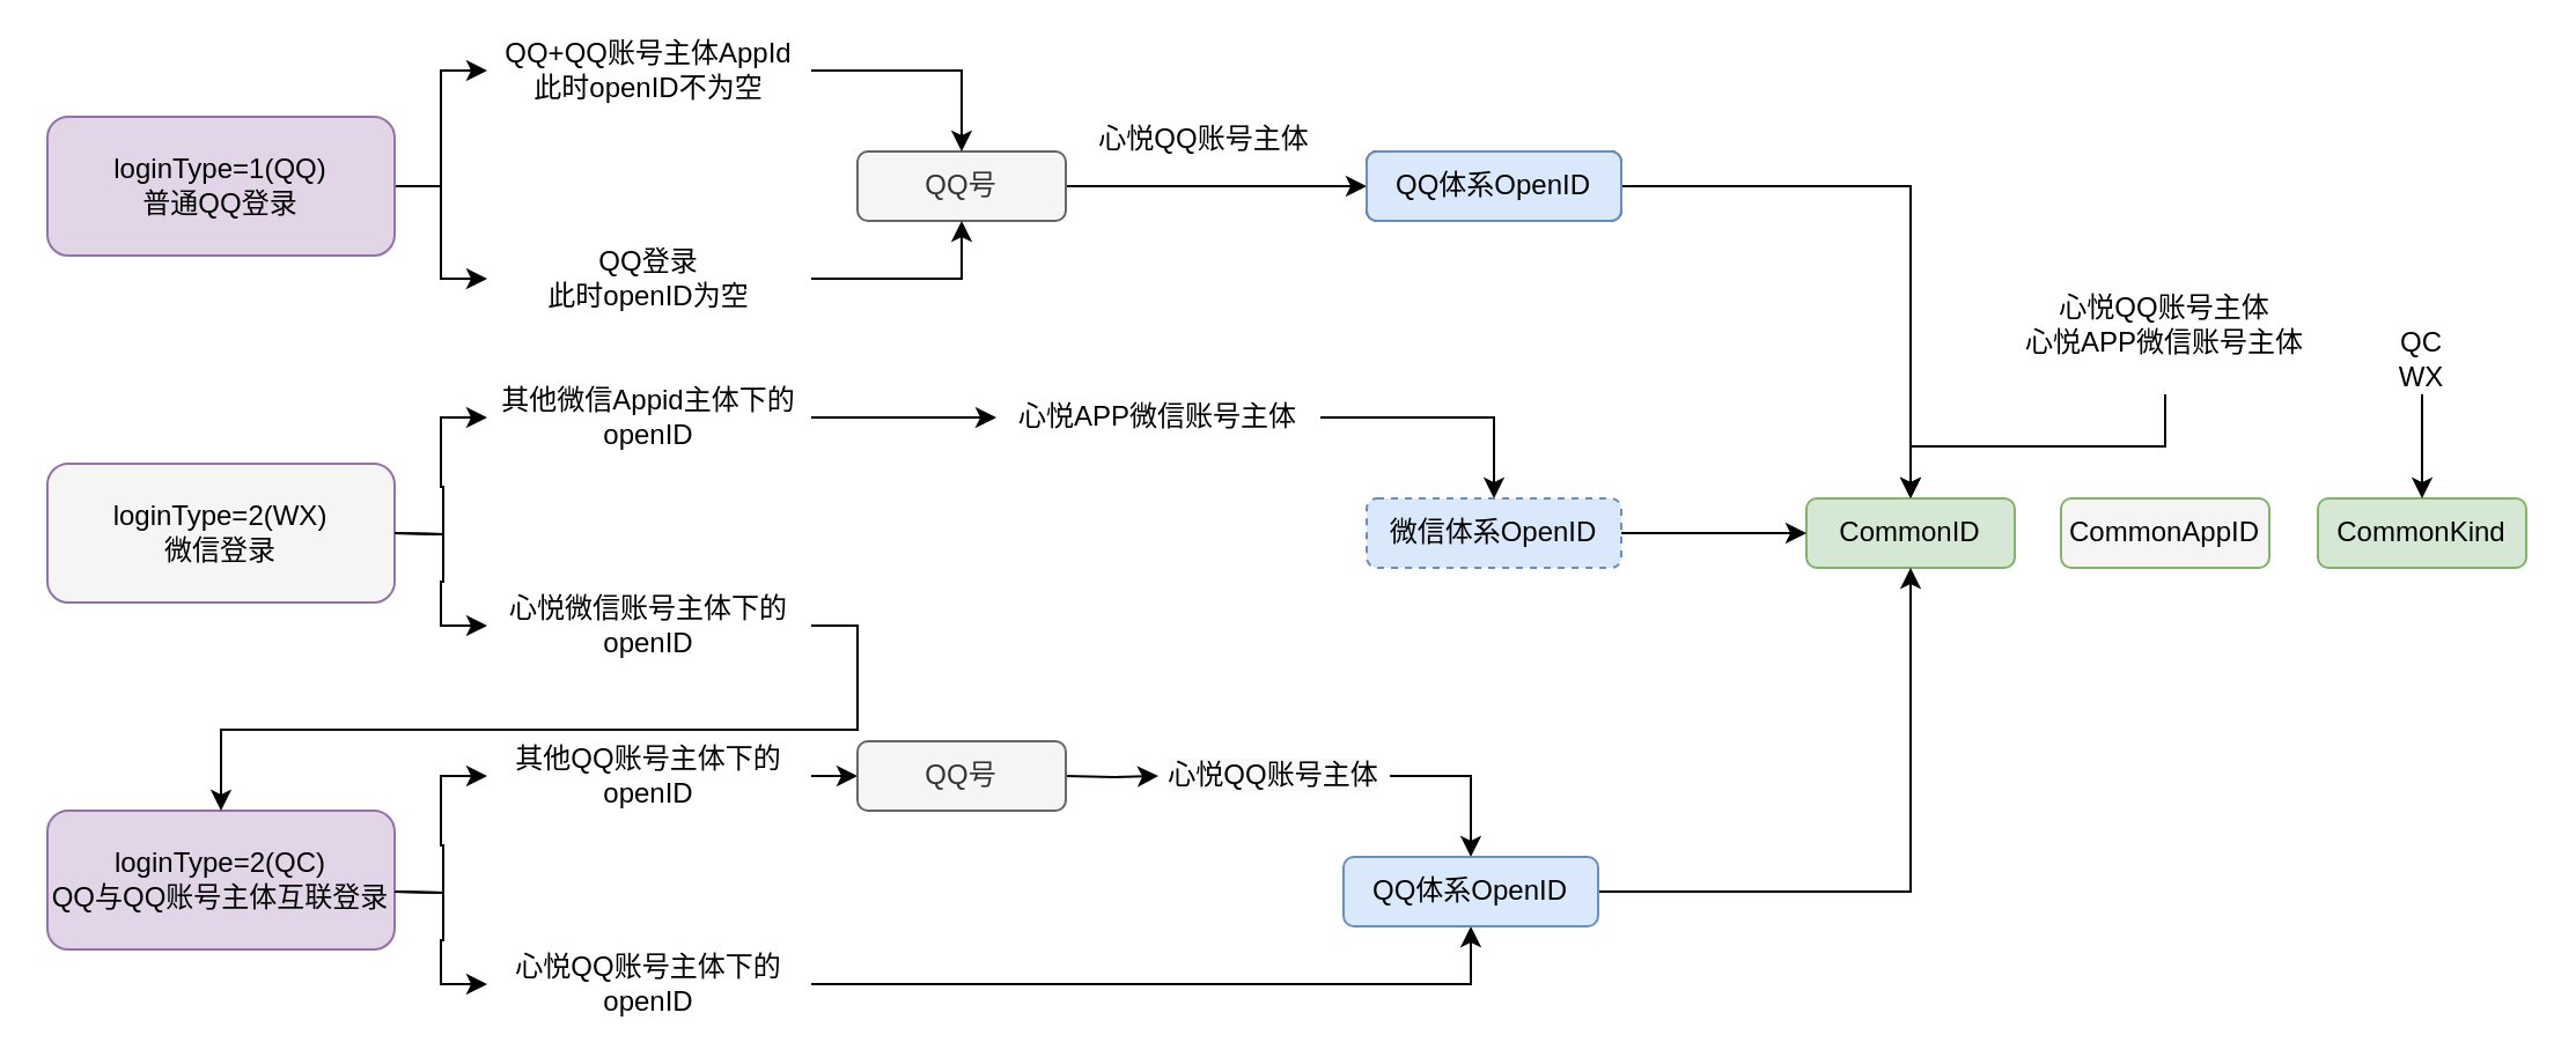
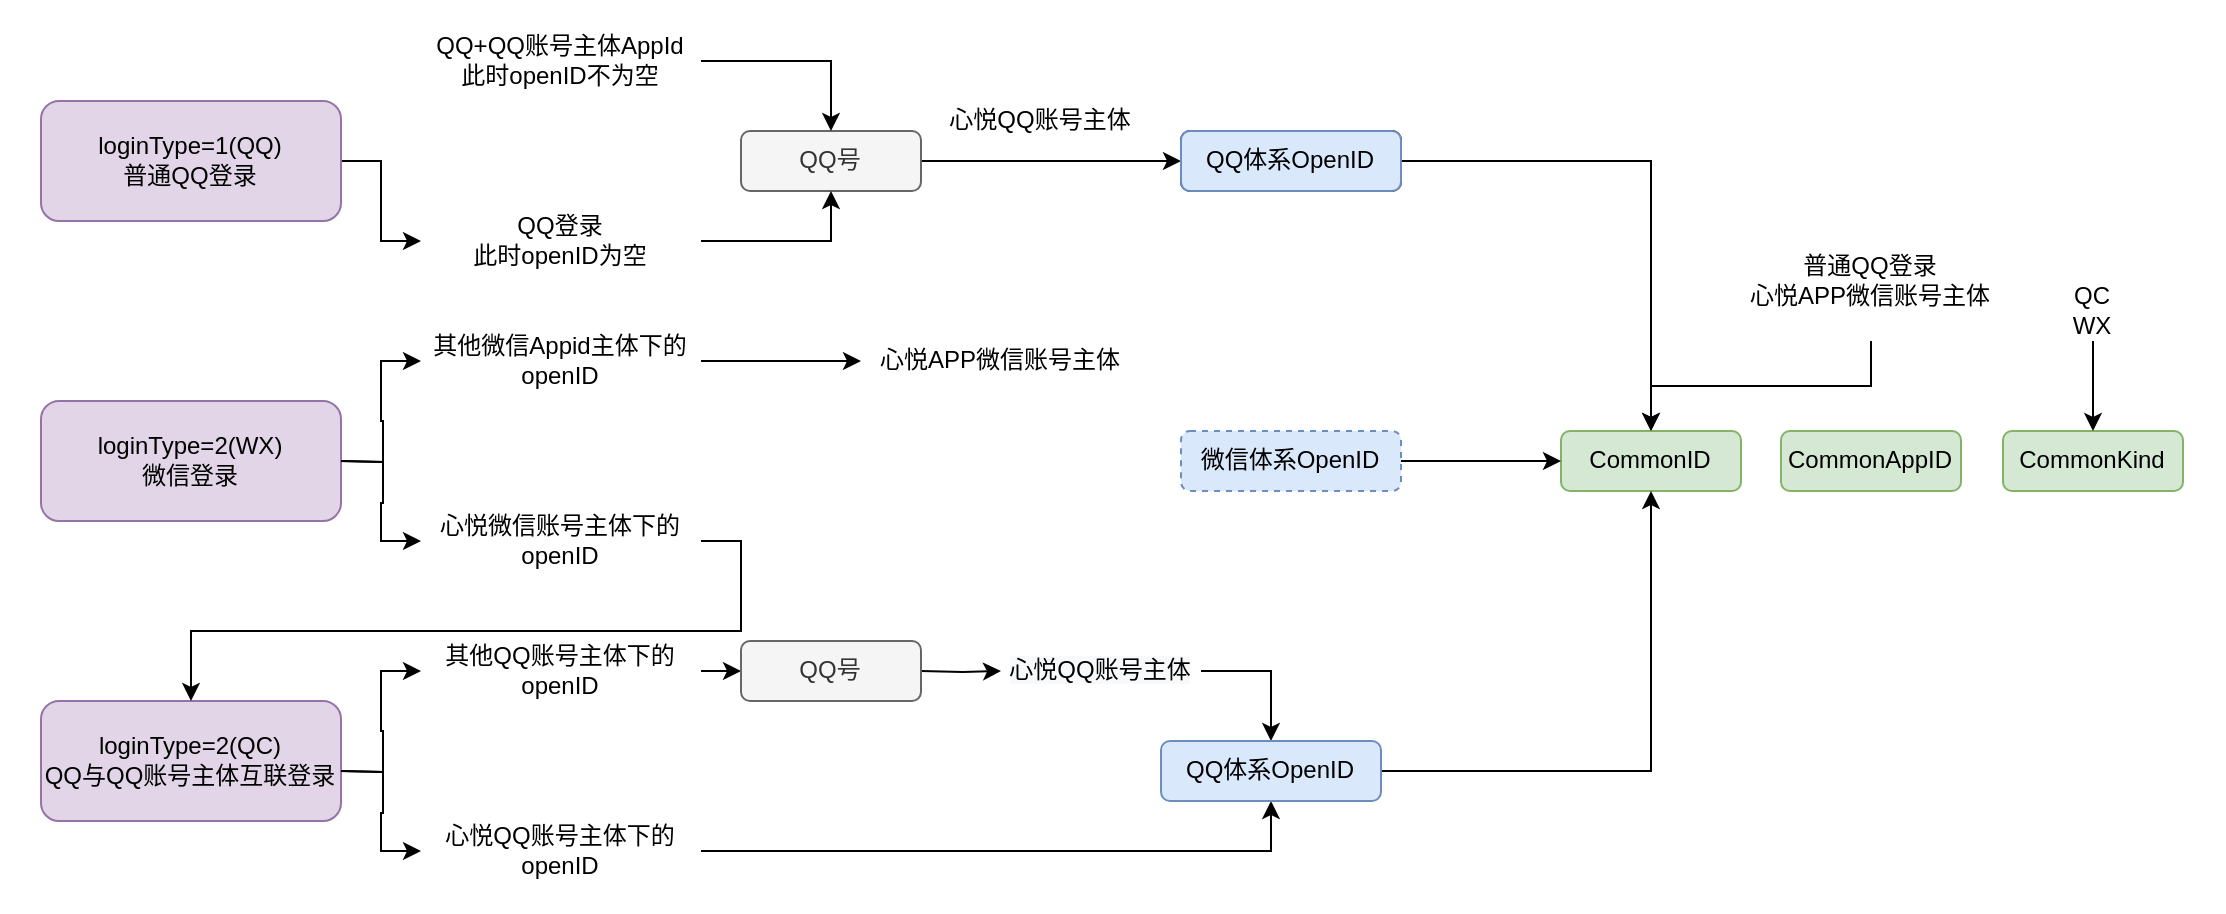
  <mxCell id="0" />
  <mxCell id="1" parent="0" />
- <mxCell id="2" style="edgeStyle=orthogonalEdgeStyle;rounded=0;orthogonalLoop=1;jettySize=auto;html=1;exitX=1;exitY=0.5;exitDx=0;exitDy=0;entryX=0;entryY=0.5;entryDx=0;entryDy=0;" edge="1" parent="1" source="4" target="10"><mxGeometry relative="1" as="geometry" /></mxCell>
  <mxCell id="3" style="edgeStyle=orthogonalEdgeStyle;rounded=0;orthogonalLoop=1;jettySize=auto;html=1;exitX=1;exitY=0.5;exitDx=0;exitDy=0;entryX=0;entryY=0.5;entryDx=0;entryDy=0;" edge="1" parent="1" source="4" target="12"><mxGeometry relative="1" as="geometry" /></mxCell>
  <mxCell id="4" value="loginType=1(QQ)&lt;br&gt;普通QQ登录" style="rounded=1;whiteSpace=wrap;html=1;fillColor=#e1d5e7;strokeColor=#9673a6;" vertex="1" parent="1"><mxGeometry x="20" y="50" width="150" height="60" as="geometry" /></mxCell>
- <mxCell id="5" value="loginType=2(WX)&lt;br&gt;微信登录" style="rounded=1;whiteSpace=wrap;html=1;fillColor=#f5f5f5;strokeColor=#9673a6;" vertex="1" parent="1"><mxGeometry x="20" y="200" width="150" height="60" as="geometry" /></mxCell>
+ <mxCell id="5" value="loginType=2(WX)&lt;br&gt;微信登录" style="rounded=1;whiteSpace=wrap;html=1;fillColor=#e1d5e7;strokeColor=#9673a6;" vertex="1" parent="1"><mxGeometry x="20" y="200" width="150" height="60" as="geometry" /></mxCell>
  <mxCell id="6" value="loginType=2(QC)&lt;br&gt;QQ与QQ账号主体互联登录" style="rounded=1;whiteSpace=wrap;html=1;fillColor=#e1d5e7;strokeColor=#9673a6;" vertex="1" parent="1"><mxGeometry x="20" y="350" width="150" height="60" as="geometry" /></mxCell>
  <mxCell id="7" style="edgeStyle=orthogonalEdgeStyle;rounded=0;orthogonalLoop=1;jettySize=auto;html=1;exitX=1;exitY=0.5;exitDx=0;exitDy=0;" edge="1" parent="1" source="8" target="14"><mxGeometry relative="1" as="geometry"><Array as="points"><mxPoint x="550" y="80" /><mxPoint x="550" y="80" /></Array></mxGeometry></mxCell>
  <mxCell id="8" value="QQ号" style="rounded=1;whiteSpace=wrap;html=1;fillColor=#f5f5f5;strokeColor=#666666;fontColor=#333333;" vertex="1" parent="1"><mxGeometry x="370" y="65" width="90" height="30" as="geometry" /></mxCell>
  <mxCell id="9" style="edgeStyle=orthogonalEdgeStyle;rounded=0;orthogonalLoop=1;jettySize=auto;html=1;exitX=1;exitY=0.5;exitDx=0;exitDy=0;entryX=0.5;entryY=0;entryDx=0;entryDy=0;" edge="1" parent="1" source="10" target="8"><mxGeometry relative="1" as="geometry" /></mxCell>
  <mxCell id="10" value="QQ+QQ账号主体AppId&lt;br&gt;此时openID不为空" style="text;html=1;strokeColor=none;fillColor=none;align=center;verticalAlign=middle;whiteSpace=wrap;rounded=0;" vertex="1" parent="1"><mxGeometry x="210" y="20" width="140" height="20" as="geometry" /></mxCell>
  <mxCell id="11" style="edgeStyle=orthogonalEdgeStyle;rounded=0;orthogonalLoop=1;jettySize=auto;html=1;exitX=1;exitY=0.5;exitDx=0;exitDy=0;" edge="1" parent="1" source="12" target="8"><mxGeometry relative="1" as="geometry" /></mxCell>
  <mxCell id="12" value="QQ登录&lt;br&gt;此时openID为空" style="text;html=1;strokeColor=none;fillColor=none;align=center;verticalAlign=middle;whiteSpace=wrap;rounded=0;" vertex="1" parent="1"><mxGeometry x="210" y="110" width="140" height="20" as="geometry" /></mxCell>
  <mxCell id="13" style="edgeStyle=orthogonalEdgeStyle;rounded=0;orthogonalLoop=1;jettySize=auto;html=1;exitX=1;exitY=0.5;exitDx=0;exitDy=0;entryX=0.5;entryY=0;entryDx=0;entryDy=0;" edge="1" parent="1" source="14" target="16"><mxGeometry relative="1" as="geometry" /></mxCell>
  <mxCell id="14" value="QQ体系OpenID" style="rounded=1;whiteSpace=wrap;html=1;" vertex="1" parent="1"><mxGeometry x="590" y="65" width="110" height="30" as="geometry" /></mxCell>
  <mxCell id="15" value="心悦QQ账号主体" style="text;html=1;strokeColor=none;fillColor=none;align=center;verticalAlign=middle;whiteSpace=wrap;rounded=0;" vertex="1" parent="1"><mxGeometry x="470" y="50" width="100" height="20" as="geometry" /></mxCell>
  <mxCell id="16" value="CommonID" style="rounded=1;whiteSpace=wrap;html=1;fillColor=#d5e8d4;strokeColor=#82b366;" vertex="1" parent="1"><mxGeometry x="780" y="215" width="90" height="30" as="geometry" /></mxCell>
- <mxCell id="17" value="CommonAppID" style="rounded=1;whiteSpace=wrap;html=1;fillColor=#f5f5f5;strokeColor=#82b366;" vertex="1" parent="1"><mxGeometry x="890" y="215" width="90" height="30" as="geometry" /></mxCell>
+ <mxCell id="17" value="CommonAppID" style="rounded=1;whiteSpace=wrap;html=1;fillColor=#d5e8d4;strokeColor=#82b366;" vertex="1" parent="1"><mxGeometry x="890" y="215" width="90" height="30" as="geometry" /></mxCell>
  <mxCell id="18" value="CommonKind" style="rounded=1;whiteSpace=wrap;html=1;fillColor=#d5e8d4;strokeColor=#82b366;" vertex="1" parent="1"><mxGeometry x="1001" y="215" width="90" height="30" as="geometry" /></mxCell>
  <mxCell id="19" style="edgeStyle=orthogonalEdgeStyle;rounded=0;orthogonalLoop=1;jettySize=auto;html=1;exitX=1;exitY=0.5;exitDx=0;exitDy=0;entryX=0;entryY=0.5;entryDx=0;entryDy=0;" edge="1" parent="1" target="22"><mxGeometry relative="1" as="geometry"><mxPoint x="170" y="230" as="sourcePoint" /></mxGeometry></mxCell>
  <mxCell id="20" style="edgeStyle=orthogonalEdgeStyle;rounded=0;orthogonalLoop=1;jettySize=auto;html=1;exitX=1;exitY=0.5;exitDx=0;exitDy=0;entryX=0;entryY=0.5;entryDx=0;entryDy=0;" edge="1" parent="1" target="24"><mxGeometry relative="1" as="geometry"><mxPoint x="170" y="230" as="sourcePoint" /></mxGeometry></mxCell>
- <mxCell id="21" style="edgeStyle=orthogonalEdgeStyle;rounded=0;orthogonalLoop=1;jettySize=auto;html=1;exitX=1;exitY=0.5;exitDx=0;exitDy=0;entryX=0.5;entryY=0;entryDx=0;entryDy=0;" edge="1" parent="1" source="31" target="26"><mxGeometry relative="1" as="geometry"><Array as="points"><mxPoint x="645" y="180" /></Array></mxGeometry></mxCell>
  <mxCell id="22" value="其他微信Appid主体下的openID" style="text;html=1;strokeColor=none;fillColor=none;align=center;verticalAlign=middle;whiteSpace=wrap;rounded=0;" vertex="1" parent="1"><mxGeometry x="210" y="170" width="140" height="20" as="geometry" /></mxCell>
  <mxCell id="23" style="edgeStyle=orthogonalEdgeStyle;rounded=0;orthogonalLoop=1;jettySize=auto;html=1;exitX=1;exitY=0.5;exitDx=0;exitDy=0;" edge="1" parent="1" source="24" target="6"><mxGeometry relative="1" as="geometry"><mxPoint x="415" y="245" as="targetPoint" /></mxGeometry></mxCell>
  <mxCell id="24" value="心悦微信账号主体下的openID" style="text;html=1;strokeColor=none;fillColor=none;align=center;verticalAlign=middle;whiteSpace=wrap;rounded=0;" vertex="1" parent="1"><mxGeometry x="210" y="260" width="140" height="20" as="geometry" /></mxCell>
  <mxCell id="25" style="edgeStyle=orthogonalEdgeStyle;rounded=0;orthogonalLoop=1;jettySize=auto;html=1;exitX=1;exitY=0.5;exitDx=0;exitDy=0;" edge="1" parent="1" source="26" target="16"><mxGeometry relative="1" as="geometry" /></mxCell>
  <mxCell id="26" value="微信体系OpenID" style="rounded=1;whiteSpace=wrap;html=1;fillColor=#dae8fc;strokeColor=#6c8ebf;dashed=1;" vertex="1" parent="1"><mxGeometry x="590" y="215" width="110" height="30" as="geometry" /></mxCell>
  <mxCell id="27" style="edgeStyle=orthogonalEdgeStyle;rounded=0;orthogonalLoop=1;jettySize=auto;html=1;exitX=1;exitY=0.5;exitDx=0;exitDy=0;entryX=0;entryY=0.5;entryDx=0;entryDy=0;" edge="1" parent="1" target="29"><mxGeometry relative="1" as="geometry"><mxPoint x="170" y="385" as="sourcePoint" /></mxGeometry></mxCell>
  <mxCell id="28" style="edgeStyle=orthogonalEdgeStyle;rounded=0;orthogonalLoop=1;jettySize=auto;html=1;exitX=1;exitY=0.5;exitDx=0;exitDy=0;entryX=0;entryY=0.5;entryDx=0;entryDy=0;" edge="1" parent="1" target="30"><mxGeometry relative="1" as="geometry"><mxPoint x="170" y="385" as="sourcePoint" /></mxGeometry></mxCell>
  <mxCell id="29" value="其他QQ账号主体下的&lt;br&gt;openID" style="text;html=1;strokeColor=none;fillColor=none;align=center;verticalAlign=middle;whiteSpace=wrap;rounded=0;" vertex="1" parent="1"><mxGeometry x="210" y="325" width="140" height="20" as="geometry" /></mxCell>
  <mxCell id="30" value="心悦QQ账号主体下的openID" style="text;html=1;strokeColor=none;fillColor=none;align=center;verticalAlign=middle;whiteSpace=wrap;rounded=0;" vertex="1" parent="1"><mxGeometry x="210" y="415" width="140" height="20" as="geometry" /></mxCell>
  <mxCell id="31" value="心悦APP微信账号主体" style="text;html=1;strokeColor=none;fillColor=none;align=center;verticalAlign=middle;whiteSpace=wrap;rounded=0;" vertex="1" parent="1"><mxGeometry x="430" y="170" width="140" height="20" as="geometry" /></mxCell>
  <mxCell id="32" style="edgeStyle=orthogonalEdgeStyle;rounded=0;orthogonalLoop=1;jettySize=auto;html=1;exitX=1;exitY=0.5;exitDx=0;exitDy=0;entryX=0;entryY=0.5;entryDx=0;entryDy=0;" edge="1" parent="1" source="22" target="31"><mxGeometry relative="1" as="geometry"><mxPoint x="350" y="180" as="sourcePoint" /><mxPoint x="645" y="215" as="targetPoint" /><Array as="points" /></mxGeometry></mxCell>
  <mxCell id="33" style="edgeStyle=orthogonalEdgeStyle;rounded=0;orthogonalLoop=1;jettySize=auto;html=1;exitX=1;exitY=0.5;exitDx=0;exitDy=0;entryX=0.5;entryY=0;entryDx=0;entryDy=0;" edge="1" parent="1" source="39" target="37"><mxGeometry relative="1" as="geometry"><Array as="points"><mxPoint x="635" y="335" /></Array></mxGeometry></mxCell>
  <mxCell id="34" value="&lt;span style=&quot;color: rgba(0 , 0 , 0 , 0) ; font-family: monospace ; font-size: 0px ; background-color: rgb(248 , 249 , 250)&quot;&gt;%3CmxGraphModel%3E%3Croot%3E%3CmxCell%20id%3D%220%22%2F%3E%3CmxCell%20id%3D%221%22%20parent%3D%220%22%2F%3E%3CmxCell%20id%3D%222%22%20value%3D%22%E5%BF%83%E6%82%A6QQ%E8%B4%A6%E5%8F%B7%E4%B8%BB%E4%BD%93101484782%22%20style%3D%22text%3Bhtml%3D1%3BstrokeColor%3Dnone%3BfillColor%3Dnone%3Balign%3Dcenter%3BverticalAlign%3Dmiddle%3BwhiteSpace%3Dwrap%3Brounded%3D0%3B%22%20vertex%3D%221%22%20parent%3D%221%22%3E%3CmxGeometry%20x%3D%22520%22%20y%3D%22120%22%20width%3D%22100%22%20height%3D%2220%22%20as%3D%22geometry%22%2F%3E%3C%2FmxCell%3E%3C%2Froot%3E%3C%2FmxGraphModel%3E&lt;/span&gt;&lt;span style=&quot;color: rgba(0 , 0 , 0 , 0) ; font-family: monospace ; font-size: 0px ; background-color: rgb(248 , 249 , 250)&quot;&gt;%3CmxGraphModel%3E%3Croot%3E%3CmxCell%20id%3D%220%22%2F%3E%3CmxCell%20id%3D%221%22%20parent%3D%220%22%2F%3E%3CmxCell%20id%3D%222%22%20value%3D%22%E5%BF%83%E6%82%A6QQ%E8%B4%A6%E5%8F%B7%E4%B8%BB%E4%BD%93101484782%22%20style%3D%22text%3Bhtml%3D1%3BstrokeColor%3Dnone%3BfillColor%3Dnone%3Balign%3Dcenter%3BverticalAlign%3Dmiddle%3BwhiteSpace%3Dwrap%3Brounded%3D0%3B%22%20vertex%3D%221%22%20parent%3D%221%22%3E%3CmxGeometry%20x%3D%22520%22%20y%3D%22120%22%20width%3D%22100%22%20height%3D%2220%22%20as%3D%22geometry%22%2F%3E%3C%2FmxCell%3E%3C%2Froot%3E%3C%2FmxGraphModel%3E&lt;/span&gt;" style="edgeLabel;html=1;align=center;verticalAlign=middle;resizable=0;points=[];" vertex="1" connectable="0" parent="33"><mxGeometry x="-0.254" y="-1" relative="1" as="geometry"><mxPoint as="offset" /></mxGeometry></mxCell>
  <mxCell id="35" style="edgeStyle=orthogonalEdgeStyle;rounded=0;orthogonalLoop=1;jettySize=auto;html=1;entryX=0.5;entryY=1;entryDx=0;entryDy=0;" edge="1" parent="1" target="37" source="30"><mxGeometry relative="1" as="geometry"><mxPoint x="380" y="420" as="sourcePoint" /><mxPoint x="405" y="400" as="targetPoint" /></mxGeometry></mxCell>
  <mxCell id="36" style="edgeStyle=orthogonalEdgeStyle;rounded=0;orthogonalLoop=1;jettySize=auto;html=1;exitX=1;exitY=0.5;exitDx=0;exitDy=0;" edge="1" parent="1" source="37" target="16"><mxGeometry relative="1" as="geometry" /></mxCell>
  <mxCell id="37" value="QQ体系OpenID" style="rounded=1;whiteSpace=wrap;html=1;fillColor=#dae8fc;strokeColor=#6c8ebf;" vertex="1" parent="1"><mxGeometry x="580" y="370" width="110" height="30" as="geometry" /></mxCell>
  <mxCell id="38" style="edgeStyle=orthogonalEdgeStyle;rounded=0;orthogonalLoop=1;jettySize=auto;html=1;entryX=0;entryY=0.5;entryDx=0;entryDy=0;exitX=1;exitY=0.5;exitDx=0;exitDy=0;" edge="1" parent="1" source="29"><mxGeometry relative="1" as="geometry"><mxPoint x="380" y="340" as="sourcePoint" /><mxPoint x="370" y="335" as="targetPoint" /><Array as="points" /></mxGeometry></mxCell>
  <mxCell id="39" value="&lt;span style=&quot;color: rgb(0 , 0 , 0) ; font-family: &amp;#34;helvetica&amp;#34; ; font-size: 12px ; font-style: normal ; font-weight: 400 ; letter-spacing: normal ; text-indent: 0px ; text-transform: none ; word-spacing: 0px ; background-color: rgb(248 , 249 , 250) ; display: inline ; float: none&quot;&gt;心悦QQ账号主体&lt;/span&gt;" style="text;whiteSpace=wrap;html=1;align=center;verticalAlign=middle;" vertex="1" parent="1"><mxGeometry x="500" y="325" width="100" height="20" as="geometry" /></mxCell>
  <mxCell id="40" style="edgeStyle=orthogonalEdgeStyle;rounded=0;orthogonalLoop=1;jettySize=auto;html=1;exitX=1;exitY=0.5;exitDx=0;exitDy=0;entryX=0;entryY=0.5;entryDx=0;entryDy=0;" edge="1" parent="1" target="39"><mxGeometry relative="1" as="geometry"><Array as="points" /><mxPoint x="460" y="335" as="sourcePoint" /><mxPoint x="635" y="370" as="targetPoint" /></mxGeometry></mxCell>
  <mxCell id="41" value="&lt;span style=&quot;color: rgba(0 , 0 , 0 , 0) ; font-family: monospace ; font-size: 0px ; background-color: rgb(248 , 249 , 250)&quot;&gt;%3CmxGraphModel%3E%3Croot%3E%3CmxCell%20id%3D%220%22%2F%3E%3CmxCell%20id%3D%221%22%20parent%3D%220%22%2F%3E%3CmxCell%20id%3D%222%22%20value%3D%22%E5%BF%83%E6%82%A6QQ%E8%B4%A6%E5%8F%B7%E4%B8%BB%E4%BD%93101484782%22%20style%3D%22text%3Bhtml%3D1%3BstrokeColor%3Dnone%3BfillColor%3Dnone%3Balign%3Dcenter%3BverticalAlign%3Dmiddle%3BwhiteSpace%3Dwrap%3Brounded%3D0%3B%22%20vertex%3D%221%22%20parent%3D%221%22%3E%3CmxGeometry%20x%3D%22520%22%20y%3D%22120%22%20width%3D%22100%22%20height%3D%2220%22%20as%3D%22geometry%22%2F%3E%3C%2FmxCell%3E%3C%2Froot%3E%3C%2FmxGraphModel%3E&lt;/span&gt;&lt;span style=&quot;color: rgba(0 , 0 , 0 , 0) ; font-family: monospace ; font-size: 0px ; background-color: rgb(248 , 249 , 250)&quot;&gt;%3CmxGraphModel%3E%3Croot%3E%3CmxCell%20id%3D%220%22%2F%3E%3CmxCell%20id%3D%221%22%20parent%3D%220%22%2F%3E%3CmxCell%20id%3D%222%22%20value%3D%22%E5%BF%83%E6%82%A6QQ%E8%B4%A6%E5%8F%B7%E4%B8%BB%E4%BD%93101484782%22%20style%3D%22text%3Bhtml%3D1%3BstrokeColor%3Dnone%3BfillColor%3Dnone%3Balign%3Dcenter%3BverticalAlign%3Dmiddle%3BwhiteSpace%3Dwrap%3Brounded%3D0%3B%22%20vertex%3D%221%22%20parent%3D%221%22%3E%3CmxGeometry%20x%3D%22520%22%20y%3D%22120%22%20width%3D%22100%22%20height%3D%2220%22%20as%3D%22geometry%22%2F%3E%3C%2FmxCell%3E%3C%2Froot%3E%3C%2FmxGraphModel%3E&lt;/span&gt;" style="edgeLabel;html=1;align=center;verticalAlign=middle;resizable=0;points=[];" vertex="1" connectable="0" parent="40"><mxGeometry x="-0.254" y="-1" relative="1" as="geometry"><mxPoint as="offset" /></mxGeometry></mxCell>
  <mxCell id="42" value="QQ号" style="rounded=1;whiteSpace=wrap;html=1;fillColor=#f5f5f5;strokeColor=#666666;fontColor=#333333;" vertex="1" parent="1"><mxGeometry x="370" y="320" width="90" height="30" as="geometry" /></mxCell>
  <mxCell id="43" style="edgeStyle=orthogonalEdgeStyle;rounded=0;orthogonalLoop=1;jettySize=auto;html=1;exitX=0.5;exitY=1;exitDx=0;exitDy=0;" edge="1" parent="1" source="44" target="16"><mxGeometry relative="1" as="geometry" /></mxCell>
- <mxCell id="44" value="心悦QQ账号主体&lt;br&gt;心悦APP微信账号主体" style="text;html=1;strokeColor=none;fillColor=none;align=center;verticalAlign=middle;whiteSpace=wrap;rounded=0;" vertex="1" parent="1"><mxGeometry x="865" y="110" width="140" height="60" as="geometry" /></mxCell>
+ <mxCell id="44" value="普通QQ登录&lt;br&gt;心悦APP微信账号主体" style="text;html=1;strokeColor=none;fillColor=none;align=center;verticalAlign=middle;whiteSpace=wrap;rounded=0;" vertex="1" parent="1"><mxGeometry x="865" y="110" width="140" height="60" as="geometry" /></mxCell>
  <mxCell id="45" style="edgeStyle=orthogonalEdgeStyle;rounded=0;orthogonalLoop=1;jettySize=auto;html=1;exitX=0.5;exitY=1;exitDx=0;exitDy=0;" edge="1" parent="1" source="46" target="18"><mxGeometry relative="1" as="geometry" /></mxCell>
  <mxCell id="46" value="QC&lt;br&gt;WX" style="text;html=1;strokeColor=none;fillColor=none;align=center;verticalAlign=middle;whiteSpace=wrap;rounded=0;" vertex="1" parent="1"><mxGeometry x="1014" y="140" width="64" height="30" as="geometry" /></mxCell>
  <mxCell id="47" value="QQ体系OpenID" style="rounded=1;whiteSpace=wrap;html=1;fillColor=#dae8fc;strokeColor=#6c8ebf;" vertex="1" parent="1"><mxGeometry x="590" y="65" width="110" height="30" as="geometry" /></mxCell>
